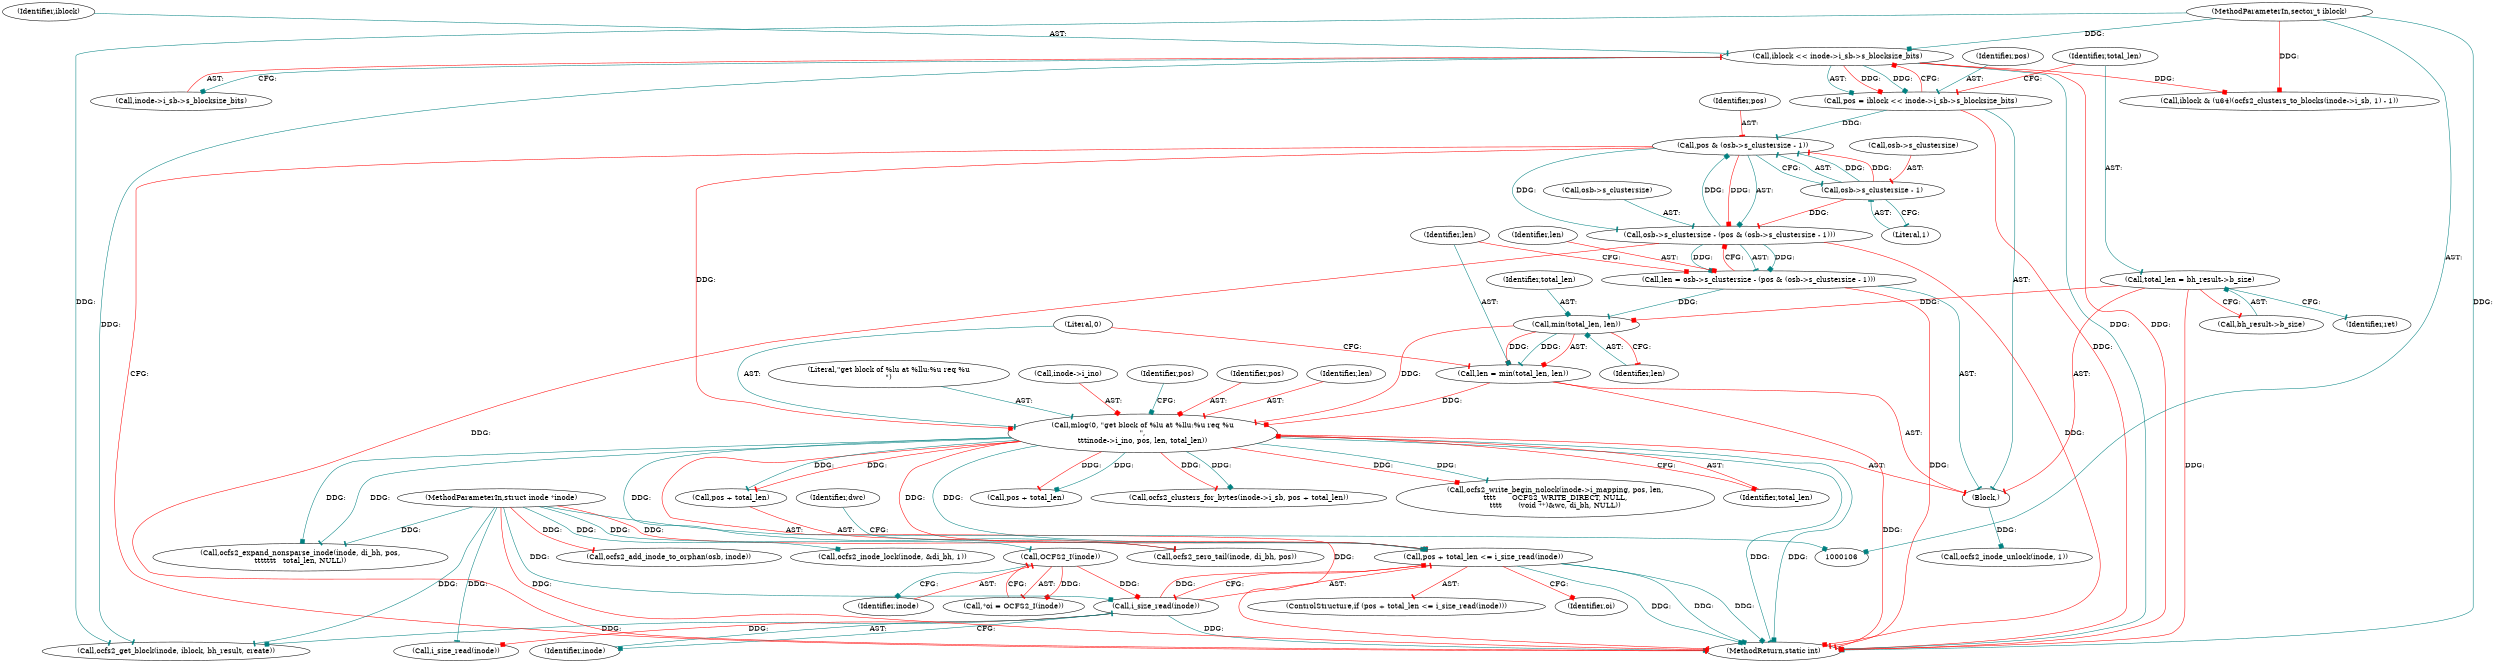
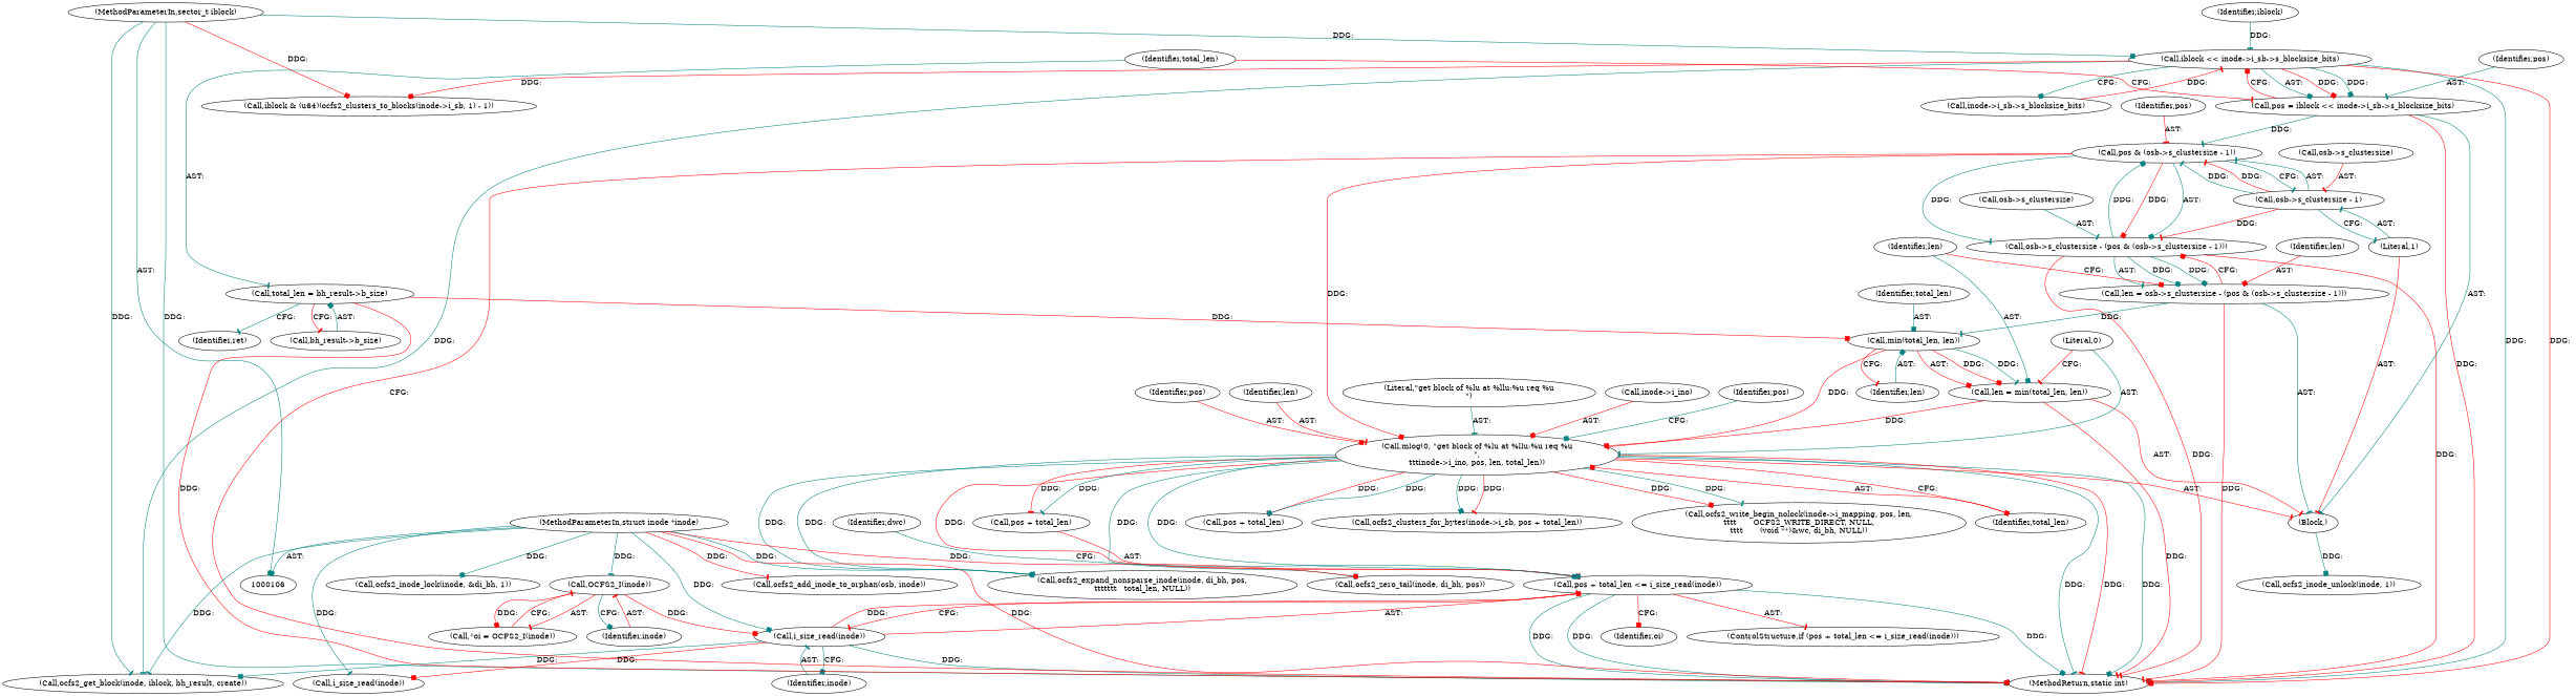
  digraph {
    edge [arrowhead=tee color=teal]
    n1 [label="(Call,pos + total_len <= i_size_read(inode))"]
    n2 [label="(Call,i_size_read(inode))"]
    n3 [label="(MethodReturn,static int)"]
    n4 [label="(ControlStructure,if (pos + total_len <= i_size_read(inode)))"]
    n5 [label="(Identifier,oi)"]
    n6 [label="(Call,ocfs2_get_block(inode, iblock, bh_result, create))"]
    n7 [label="(Call,i_size_read(inode))"]
    n8 [label="(Identifier,inode)"]
    n9 [label="(Call,mlog(0, \"get block of %lu at %llu:%u req %u\n\",\n\t\t\tinode->i_ino, pos, len, total_len))"]
    n10 [label="(Call,ocfs2_zero_tail(inode, di_bh, pos))"]
    n11 [label="(Call,pos + total_len)"]
    n12 [label="(Call,pos + total_len)"]
    n13 [label="(Call,ocfs2_clusters_for_bytes(inode->i_sb, pos + total_len))"]
    n14 [label="(Block,)"]
    n15 [label="(Call,ocfs2_write_begin_nolock(inode->i_mapping, pos, len,\n\t\t\t\t       OCFS2_WRITE_DIRECT, NULL,\n\t\t\t\t       (void **)&wc, di_bh, NULL))"]
    n16 [label="(Identifier,total_len)"]
    n17 [label="(Call,ocfs2_expand_nonsparse_inode(inode, di_bh, pos,\n\t\t\t\t\t\t\t   total_len, NULL))"]
    n18 [label="(Call,ocfs2_inode_unlock(inode, 1))"]
    n19 [label="(Call,pos & (osb->s_clustersize - 1))"]
    n20 [label="(Call,osb->s_clustersize - 1)"]
    n21 [label="(Call,osb->s_clustersize - (pos & (osb->s_clustersize - 1)))"]
    n22 [label="(Literal,1)"]
    n23 [label="(Call,len = osb->s_clustersize - (pos & (osb->s_clustersize - 1)))"]
    n24 [label="(Call,pos = iblock << inode->i_sb->s_blocksize_bits)"]
    n25 [label="(Call,iblock << inode->i_sb->s_blocksize_bits)"]
    n26 [label="(Call,inode->i_sb->s_blocksize_bits)"]
    n27 [label="(Call,iblock & (u64)(ocfs2_clusters_to_blocks(inode->i_sb, 1) - 1))"]
    n28 [label="(MethodParameterIn,sector_t iblock)"]
    1000106
    n30 [label="(Call,len = min(total_len, len))"]
    n31 [label="(Call,min(total_len, len))"]
    n32 [label="(Identifier,len)"]
    n33 [label="(Call,total_len = bh_result->b_size)"]
    n34 [label="(Call,bh_result->b_size)"]
    n35 [label="(Identifier,ret)"]
    n36 [label="(Call,OCFS2_I(inode))"]
    n37 [label="(Identifier,inode)"]
    n38 [label="(Call,*oi = OCFS2_I(inode))"]
    n39 [label="(MethodParameterIn,struct inode *inode)"]
    n40 [label="(Call,ocfs2_add_inode_to_orphan(osb, inode))"]
    n41 [label="(Call,ocfs2_inode_lock(inode, &di_bh, 1))"]
    n42 [label="(Identifier,iblock)"]
    n43 [label="(Identifier,pos)"]
    n44 [label="(Literal,\"get block of %lu at %llu:%u req %u\n\")"]
    n45 [label="(Identifier,pos)"]
    n46 [label="(Identifier,len)"]
    n47 [label="(Identifier,total_len)"]
    n48 [label="(Identifier,dwc)"]
    n49 [label="(Identifier,len)"]
    n50 [label="(Call,inode->i_ino)"]
    n51 [label="(Identifier,pos)"]
    n52 [label="(Identifier,pos)"]
    n53 [label="(Identifier,len)"]
    n54 [label="(Call,osb->s_clustersize)"]
    n55 [label="(Literal,0)"]
    n56 [label="(Identifier,total_len)"]
    n57 [label="(Call,osb->s_clustersize)"]
    n1 -> n2 [color=red label="CFG: "]
    n1 -> n3 [arrowhead=box label="DDG: "]
    n1 -> n3 [arrowhead=box label="DDG: "]
    n1 -> n3 [arrowhead=box label="DDG: "]
    n1 -> n4 [color=red label="AST: "]
    n1 -> n5 [arrowhead=box color=red label="CFG: "]
    n2 -> n1 [color=red label="AST: "]
    n2 -> n1 [arrowhead=box color=red label="DDG: "]
    n2 -> n3 [arrowhead=box label="DDG: "]
    n2 -> n6 [arrowhead=box label="DDG: "]
    n2 -> n7 [arrowhead=box color=red label="DDG: "]
    n2 -> n8 [arrowhead=box label="CFG: "]
    n8 -> n2 [label="AST: "]
    n9 -> n1 [arrowhead=box color=red label="DDG: "]
    n9 -> n1 [arrowhead=box label="DDG: "]
    n9 -> n3 [label="DDG: "]
    n9 -> n3 [arrowhead=box label="DDG: "]
    n9 -> n3 [color=red label="DDG: "]
    n9 -> n10 [label="DDG: "]
    n9 -> n11 [color=red label="DDG: "]
    n9 -> n11 [arrowhead=box label="DDG: "]
    n9 -> n12 [color=red label="DDG: "]
    n9 -> n12 [label="DDG: "]
    n9 -> n13 [color=red label="DDG: "]
    n9 -> n13 [arrowhead=box label="DDG: "]
    n9 -> n14 [color=red label="AST: "]
    n9 -> n15 [arrowhead=box color=red label="DDG: "]
    n9 -> n15 [label="DDG: "]
    n9 -> n16 [arrowhead=box color=red label="CFG: "]
    n9 -> n17 [arrowhead=box label="DDG: "]
    n9 -> n17 [label="DDG: "]
    n12 -> n1 [color=red label="AST: "]
    n14 -> n18 [arrowhead=box label="DDG: "]
    n16 -> n9 [arrowhead=box color=red label="AST: "]
    n19 -> n3 [color=red label="CFG: "]
    n19 -> n9 [arrowhead=box color=red label="DDG: "]
    n19 -> n20 [label="CFG: "]
    n19 -> n21 [arrowhead=box label="AST: "]
    n19 -> n21 [label="DDG: "]
    n19 -> n21 [arrowhead=box color=red label="DDG: "]
    n20 -> n19 [label="AST: "]
    n20 -> n19 [label="DDG: "]
    n20 -> n19 [color=red label="DDG: "]
    n20 -> n21 [color=red label="DDG: "]
    n20 -> n22 [label="CFG: "]
    n21 -> n3 [arrowhead=box color=red label="DDG: "]
    n21 -> n3 [color=red label="DDG: "]
    n21 -> n19 [arrowhead=box label="DDG: "]
    n21 -> n23 [label="AST: "]
    n21 -> n23 [arrowhead=box label="DDG: "]
    n21 -> n23 [arrowhead=box label="DDG: "]
    n22 -> n20 [label="AST: "]
    n23 -> n3 [color=red label="DDG: "]
    n23 -> n14 [label="AST: "]
    n23 -> n21 [arrowhead=box color=red label="CFG: "]
    n23 -> n31 [label="DDG: "]
    n24 -> n3 [arrowhead=box color=red label="DDG: "]
    n24 -> n14 [label="AST: "]
    n24 -> n19 [label="DDG: "]
    n24 -> n25 [arrowhead=box color=red label="CFG: "]
    n25 -> n3 [label="DDG: "]
    n25 -> n3 [arrowhead=box color=red label="DDG: "]
    n25 -> n6 [label="DDG: "]
    n25 -> n24 [arrowhead=box label="AST: "]
    n25 -> n24 [arrowhead=box color=red label="DDG: "]
    n25 -> n24 [arrowhead=box label="DDG: "]
    n25 -> n26 [arrowhead=box label="CFG: "]
    n25 -> n27 [arrowhead=box color=red label="DDG: "]
-   n26 -> n25 [color=red label="AST: "]
+   n26 -> n25 [color=red label="DDG: "]
    n28 -> n3 [arrowhead=box label="DDG: "]
    n28 -> n6 [label="DDG: "]
    n28 -> n25 [arrowhead=box label="DDG: "]
    n28 -> n27 [arrowhead=box color=red label="DDG: "]
    n28 -> 1000106 [arrowhead=box label="AST: "]
    n30 -> n3 [color=red label="DDG: "]
    n30 -> n9 [arrowhead=box color=red label="DDG: "]
    n30 -> n14 [color=red label="AST: "]
    n31 -> n9 [color=red label="DDG: "]
    n31 -> n30 [arrowhead=box color=red label="AST: "]
    n31 -> n30 [arrowhead=box color=red label="DDG: "]
    n31 -> n30 [label="DDG: "]
    n31 -> n32 [color=red label="CFG: "]
    n32 -> n31 [arrowhead=box label="AST: "]
    n33 -> n3 [arrowhead=box color=red label="DDG: "]
-   n33 -> n14 [color=red label="AST: "]
+   n22 -> n14 [color=red label="AST: "]
    n33 -> n31 [arrowhead=box color=red label="DDG: "]
    n33 -> n34 [color=red label="CFG: "]
    n33 -> n35 [label="CFG: "]
    n34 -> n33 [arrowhead=box label="AST: "]
    n36 -> n2 [arrowhead=box color=red label="DDG: "]
    n36 -> n37 [arrowhead=box label="CFG: "]
    n36 -> n38 [color=red label="AST: "]
    n36 -> n38 [arrowhead=box color=red label="DDG: "]
    n37 -> n36 [color=red label="AST: "]
    n38 -> n36 [color=red label="CFG: "]
    n39 -> n2 [arrowhead=box label="DDG: "]
    n39 -> n3 [color=red label="DDG: "]
    n39 -> n6 [label="DDG: "]
    n39 -> n7 [label="DDG: "]
-   n39 -> n10 [color=red label="DDG: "]
+   n39 -> n10 [arrowhead=box color=red label="DDG: "]
    n39 -> n17 [label="DDG: "]
    n39 -> 1000106 [arrowhead=box label="AST: "]
    n39 -> n36 [label="DDG: "]
    n39 -> n40 [color=red label="DDG: "]
    n39 -> n41 [arrowhead=box label="DDG: "]
-   n42 -> n25 [label="AST: "]
+   n42 -> n25 [label="DDG: "]
    n43 -> n24 [label="AST: "]
    n44 -> n9 [label="AST: "]
    n45 -> n19 [color=red label="AST: "]
    n46 -> n23 [arrowhead=box color=red label="CFG: "]
    n46 -> n30 [arrowhead=box label="AST: "]
    n47 -> n24 [color=red label="CFG: "]
    n47 -> n33 [label="AST: "]
    n48 -> n1 [arrowhead=box label="CFG: "]
    n49 -> n23 [arrowhead=box color=red label="AST: "]
    n50 -> n9 [arrowhead=box color=red label="AST: "]
    n51 -> n9 [arrowhead=box label="CFG: "]
    n52 -> n9 [arrowhead=box color=red label="AST: "]
    n53 -> n9 [color=red label="AST: "]
    n54 -> n21 [label="AST: "]
    n55 -> n9 [label="AST: "]
    n55 -> n30 [color=red label="CFG: "]
    n56 -> n31 [arrowhead=box label="AST: "]
    n57 -> n20 [color=red label="AST: "]
  }
